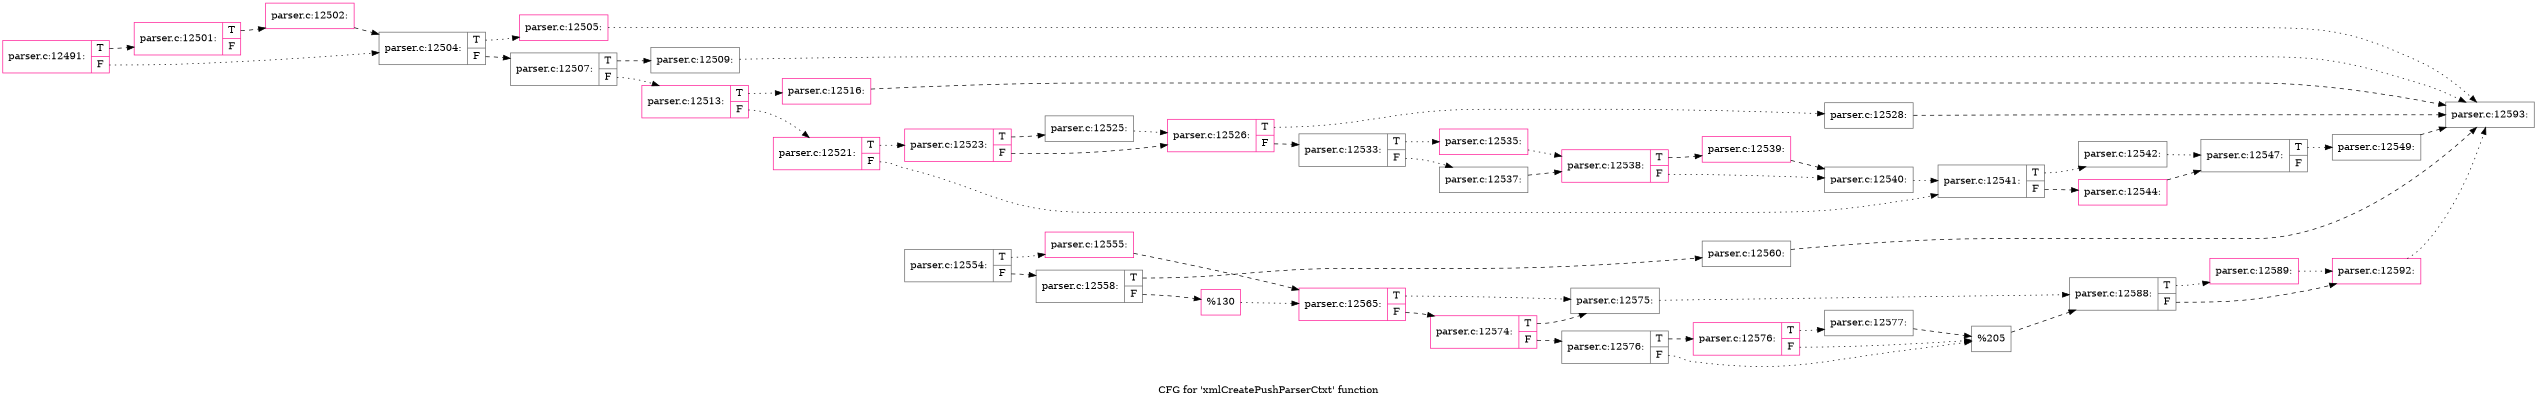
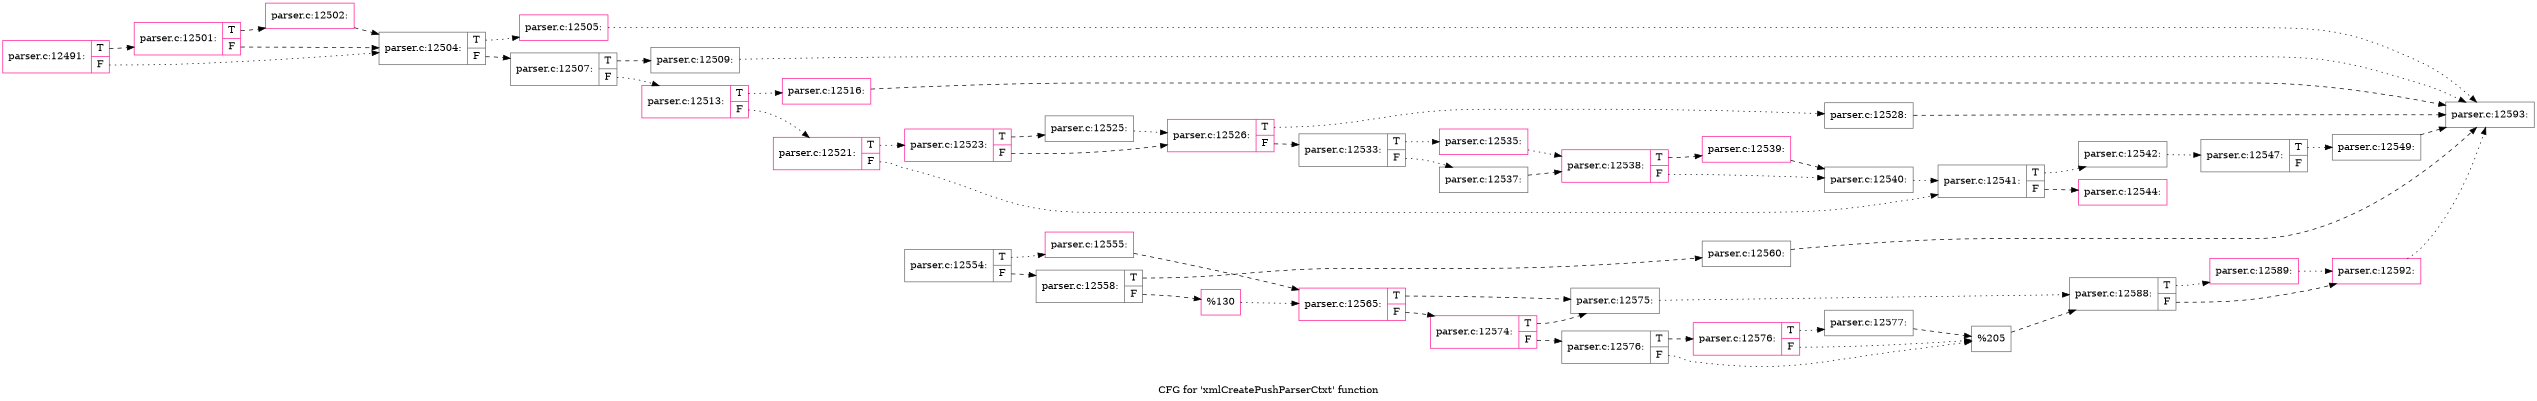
  digraph {
    label="CFG for 'xmlCreatePushParserCtxt' function"
    rankdir=LR
    node [color=gray40 shape=record]
    edge [style=dashed]
    n1 [color=deeppink label="{parser.c:12491:|{<s0>T|<s1>F}}"]
    n2 [color=deeppink label="{parser.c:12501:|{<s0>T|<s1>F}}"]
    n3 [label="{parser.c:12504:|{<s0>T|<s1>F}}"]
    n4 [color=deeppink label="{parser.c:12502:}"]
    n5 [color=deeppink label="{parser.c:12505:}"]
    n6 [label="{parser.c:12507:|{<s0>T|<s1>F}}"]
    n7 [label="{parser.c:12593:}"]
    n8 [label="{parser.c:12509:}"]
    n9 [color=deeppink label="{parser.c:12513:|{<s0>T|<s1>F}}"]
    n10 [color=deeppink label="{parser.c:12516:}"]
    n11 [color=deeppink label="{parser.c:12521:|{<s0>T|<s1>F}}"]
    n12 [color=deeppink label="{parser.c:12523:|{<s0>T|<s1>F}}"]
    n13 [label="{parser.c:12541:|{<s0>T|<s1>F}}"]
    n14 [label="{parser.c:12525:}"]
    n15 [color=deeppink label="{parser.c:12526:|{<s0>T|<s1>F}}"]
    n16 [label="{parser.c:12542:}"]
    n17 [color=deeppink label="{parser.c:12544:}"]
    n18 [label="{parser.c:12528:}"]
    n19 [label="{parser.c:12533:|{<s0>T|<s1>F}}"]
    n20 [label="{parser.c:12547:|{<s0>T|<s1>F}}"]
    n21 [color=deeppink label="{parser.c:12535:}"]
    n22 [label="{parser.c:12537:}"]
    n23 [color=deeppink label="{parser.c:12538:|{<s0>T|<s1>F}}"]
    n24 [color=deeppink label="{parser.c:12539:}"]
    n25 [label="{parser.c:12540:}"]
    n26 [label="{parser.c:12549:}"]
    n27 [label="{parser.c:12554:|{<s0>T|<s1>F}}"]
    n28 [color=deeppink label="{parser.c:12555:}"]
    n29 [label="{parser.c:12558:|{<s0>T|<s1>F}}"]
    n30 [color=deeppink label="{parser.c:12565:|{<s0>T|<s1>F}}"]
    n31 [label="{parser.c:12560:}"]
    n32 [color=deeppink label="{%130}"]
    n33 [label="{parser.c:12575:}"]
    n34 [color=deeppink label="{parser.c:12574:|{<s0>T|<s1>F}}"]
    n35 [label="{parser.c:12588:|{<s0>T|<s1>F}}"]
    n36 [label="{parser.c:12576:|{<s0>T|<s1>F}}"]
    n37 [color=deeppink label="{parser.c:12589:}"]
    n38 [color=deeppink label="{parser.c:12592:}"]
    n39 [color=deeppink label="{parser.c:12576:|{<s0>T|<s1>F}}"]
    n40 [label="{%205}"]
    n41 [label="{parser.c:12577:}"]
    n1 -> n2 [tailport=s0]
    n1 -> n3 [style=dotted tailport=s1]
+   n2 -> n3 [tailport=s1]
    n2 -> n4 [tailport=s0]
    n3 -> n5 [style=dotted tailport=s0]
    n3 -> n6 [tailport=s1]
    n4 -> n3
    n5 -> n7 [style=dotted]
    n6 -> n8 [tailport=s0]
    n6 -> n9 [style=dotted tailport=s1]
    n8 -> n7 [style=dotted]
    n9 -> n10 [style=dotted tailport=s0]
    n9 -> n11 [style=dotted tailport=s1]
    n10 -> n7
    n11 -> n12 [style=dotted tailport=s0]
    n11 -> n13 [style=dotted tailport=s1]
    n12 -> n14 [tailport=s0]
    n12 -> n15 [tailport=s1]
    n13 -> n16 [style=dotted tailport=s0]
    n13 -> n17 [tailport=s1]
    n14 -> n15 [style=dotted]
    n15 -> n18 [style=dotted tailport=s0]
    n15 -> n19 [tailport=s1]
    n16 -> n20 [style=dotted]
-   n17 -> n20
    n18 -> n7
    n19 -> n21 [style=dotted tailport=s0]
    n19 -> n22 [style=dotted tailport=s1]
    n20 -> n26 [style=dotted tailport=s0]
    n21 -> n23 [style=dotted]
    n22 -> n23
    n23 -> n24 [tailport=s0]
    n23 -> n25 [style=dotted tailport=s1]
    n24 -> n25
    n25 -> n13 [style=dotted]
    n26 -> n7
    n27 -> n28 [style=dotted tailport=s0]
    n27 -> n29 [tailport=s1]
    n28 -> n30
    n29 -> n31 [tailport=s0]
    n29 -> n32 [tailport=s1]
-   n30 -> n33 [style=dotted tailport=s0]
+   n30 -> n33 [tailport=s0]
    n30 -> n34 [tailport=s1]
    n31 -> n7
    n32 -> n30 [style=dotted]
    n33 -> n35 [style=dotted]
    n34 -> n33 [tailport=s0]
    n34 -> n36 [tailport=s1]
    n35 -> n37 [style=dotted tailport=s0]
    n35 -> n38 [tailport=s1]
    n36 -> n39 [tailport=s0]
    n36 -> n40 [style=dotted tailport=s1]
    n37 -> n38 [style=dotted]
    n38 -> n7 [style=dotted]
    n39 -> n40 [style=dotted tailport=s1]
    n39 -> n41 [style=dotted tailport=s0]
    n40 -> n35
    n41 -> n40
  }
